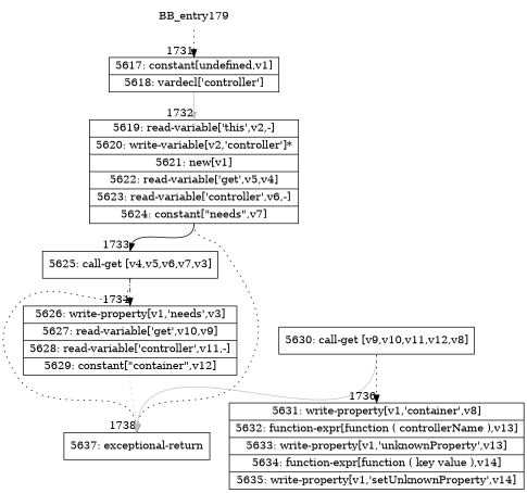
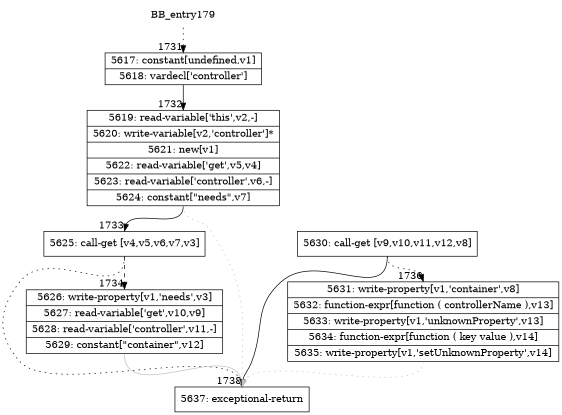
  digraph {
    rankdir=TD
    node [shape=record]
    edge [headport=n style=dotted tailport=s]
    n1 [label=BB_entry179 shape=none]
    n2 [label="{5617: constant[undefined,v1]|5618: vardecl['controller']}"]
    n3 [label="{5619: read-variable['this',v2,-]|5620: write-variable[v2,'controller']*|5621: new[v1]|5622: read-variable['get',v5,v4]|5623: read-variable['controller',v6,-]|5624: constant[\"needs\",v7]}"]
    n4 [label="{5625: call-get [v4,v5,v6,v7,v3]}"]
    n5 [label="{5637: exceptional-return}"]
    n6 [label="{5626: write-property[v1,'needs',v3]|5627: read-variable['get',v10,v9]|5628: read-variable['controller',v11,-]|5629: constant[\"container\",v12]}"]
    n7 [label="{5630: call-get [v9,v10,v11,v12,v8]}"]
    n8 [label="{5631: write-property[v1,'container',v8]|5632: function-expr[function ( controllerName ),v13]|5633: write-property[v1,'unknownProperty',v13]|5634: function-expr[function ( key value ),v14]|5635: write-property[v1,'setUnknownProperty',v14]}"]
    n1 -> n2 [headlabel="    1731"]
-   n2 -> n3 [headlabel="      1732" style=solid color=gray]
+   n2 -> n3 [headlabel="      1732" style=solid]
    n3 -> n4 [headlabel="      1733" style=solid]
-   n3 -> n5 [color=black headlabel="      1738"]
+   n3 -> n5 [color=gray headlabel="      1738"]
    n4 -> n5 [color=black]
    n4 -> n6 [headlabel="      1734" style=dashed]
-   n6 -> n5 [color=gray]
-   n7 -> n5 [color=gray style=solid]
+   n6 -> n5 [color=gray style=solid]
+   n7 -> n5 [color=black style=solid]
    n7 -> n8 [headlabel="      1736"]
+   n8 -> n5 [color=gray]
  }
